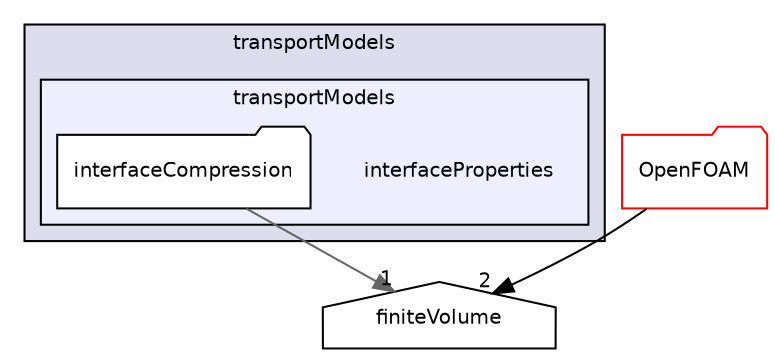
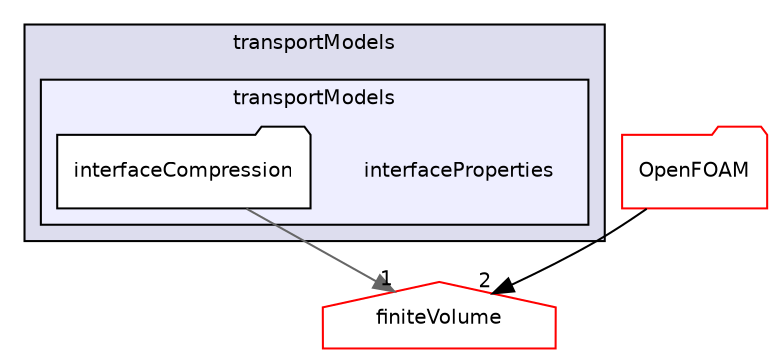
  digraph {
    compound=true
    node [fontname=Helvetica fontsize=10 shape=folder color=red]
    edge [labeldistance=1.5 labelfontname=Helvetica labelfontsize=10]
    n1 [label=interfaceProperties shape=plaintext color=""]
    n2 [color=black fillcolor=white label=interfaceCompression style=filled]
-   n3 [color=black label=finiteVolume shape=house]
+   n3 [label=finiteVolume shape=house]
    n4 [label=OpenFOAM]
    subgraph cluster_1 {
      bgcolor="#ddddee"
      fontname=Helvetica
      fontsize=10
      label=transportModels
      pencolor=black
      subgraph cluster_2 {
        bgcolor="#eeeeff"
        fontname=Helvetica
        fontsize=10
        label=transportModels
        pencolor=black
        n1
        n2
      }
    }
    n2 -> n3 [color=gray40 headlabel=1]
    n4 -> n3 [color=black headlabel=2]
  }
